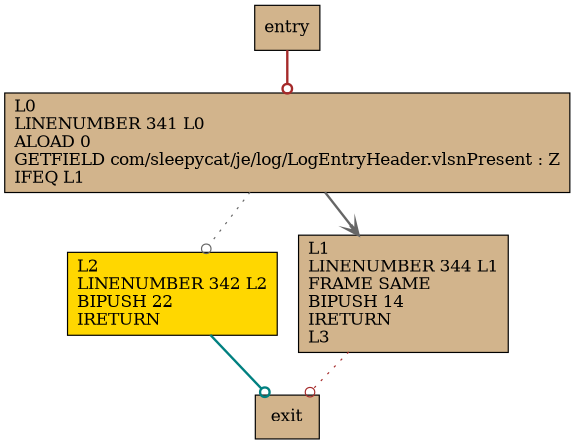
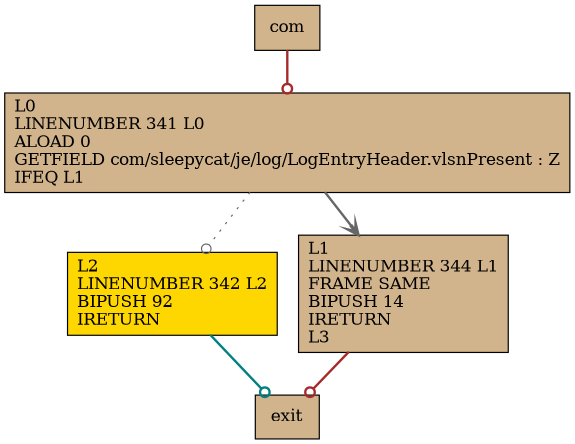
  digraph {
    node [fillcolor=tan shape=record style=filled]
    edge [arrowhead=odot color=gray40 style=bold]
    n1 [label="L0\lLINENUMBER 341 L0\lALOAD 0\lGETFIELD com/sleepycat/je/log/LogEntryHeader.vlsnPresent : Z\lIFEQ L1\l"]
-   n2 [fillcolor=gold label="L2\lLINENUMBER 342 L2\lBIPUSH 22\lIRETURN\l"]
+   n2 [fillcolor=gold label="L2\lLINENUMBER 342 L2\lBIPUSH 92\lIRETURN\l"]
    n3 [label="L1\lLINENUMBER 344 L1\lFRAME SAME\lBIPUSH 14\lIRETURN\lL3\l"]
    exit
-   entry
+   entry [label=com]
    n1 -> n2 [style=dotted]
    n1 -> n3 [arrowhead=vee]
    n2 -> exit [color=teal]
-   n3 -> exit [color=brown style=dotted]
+   n3 -> exit [color=brown]
    entry -> n1 [color=brown]
  }
